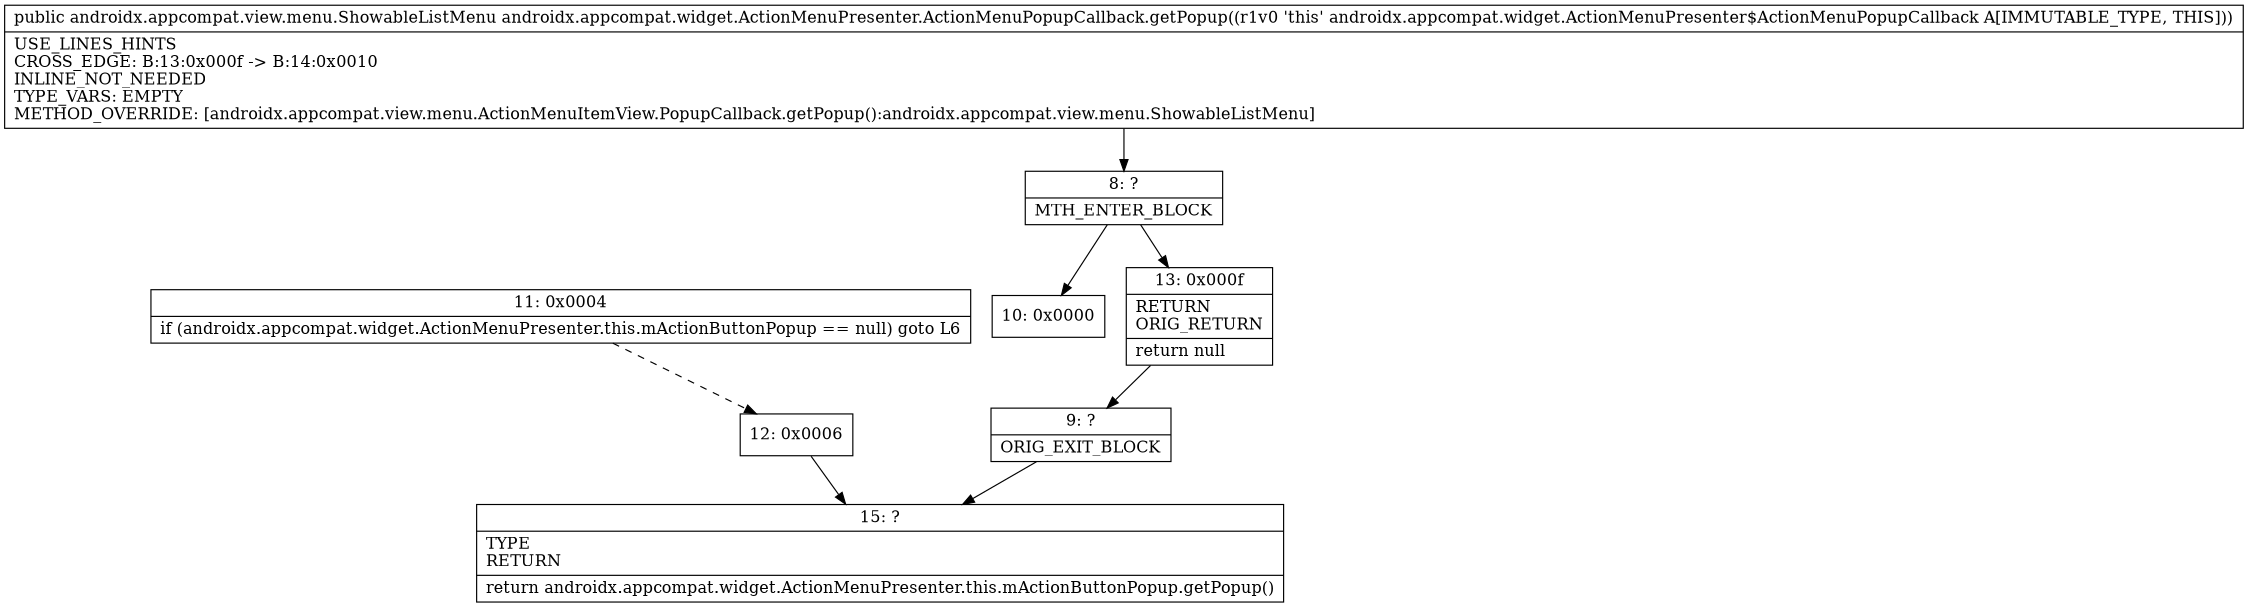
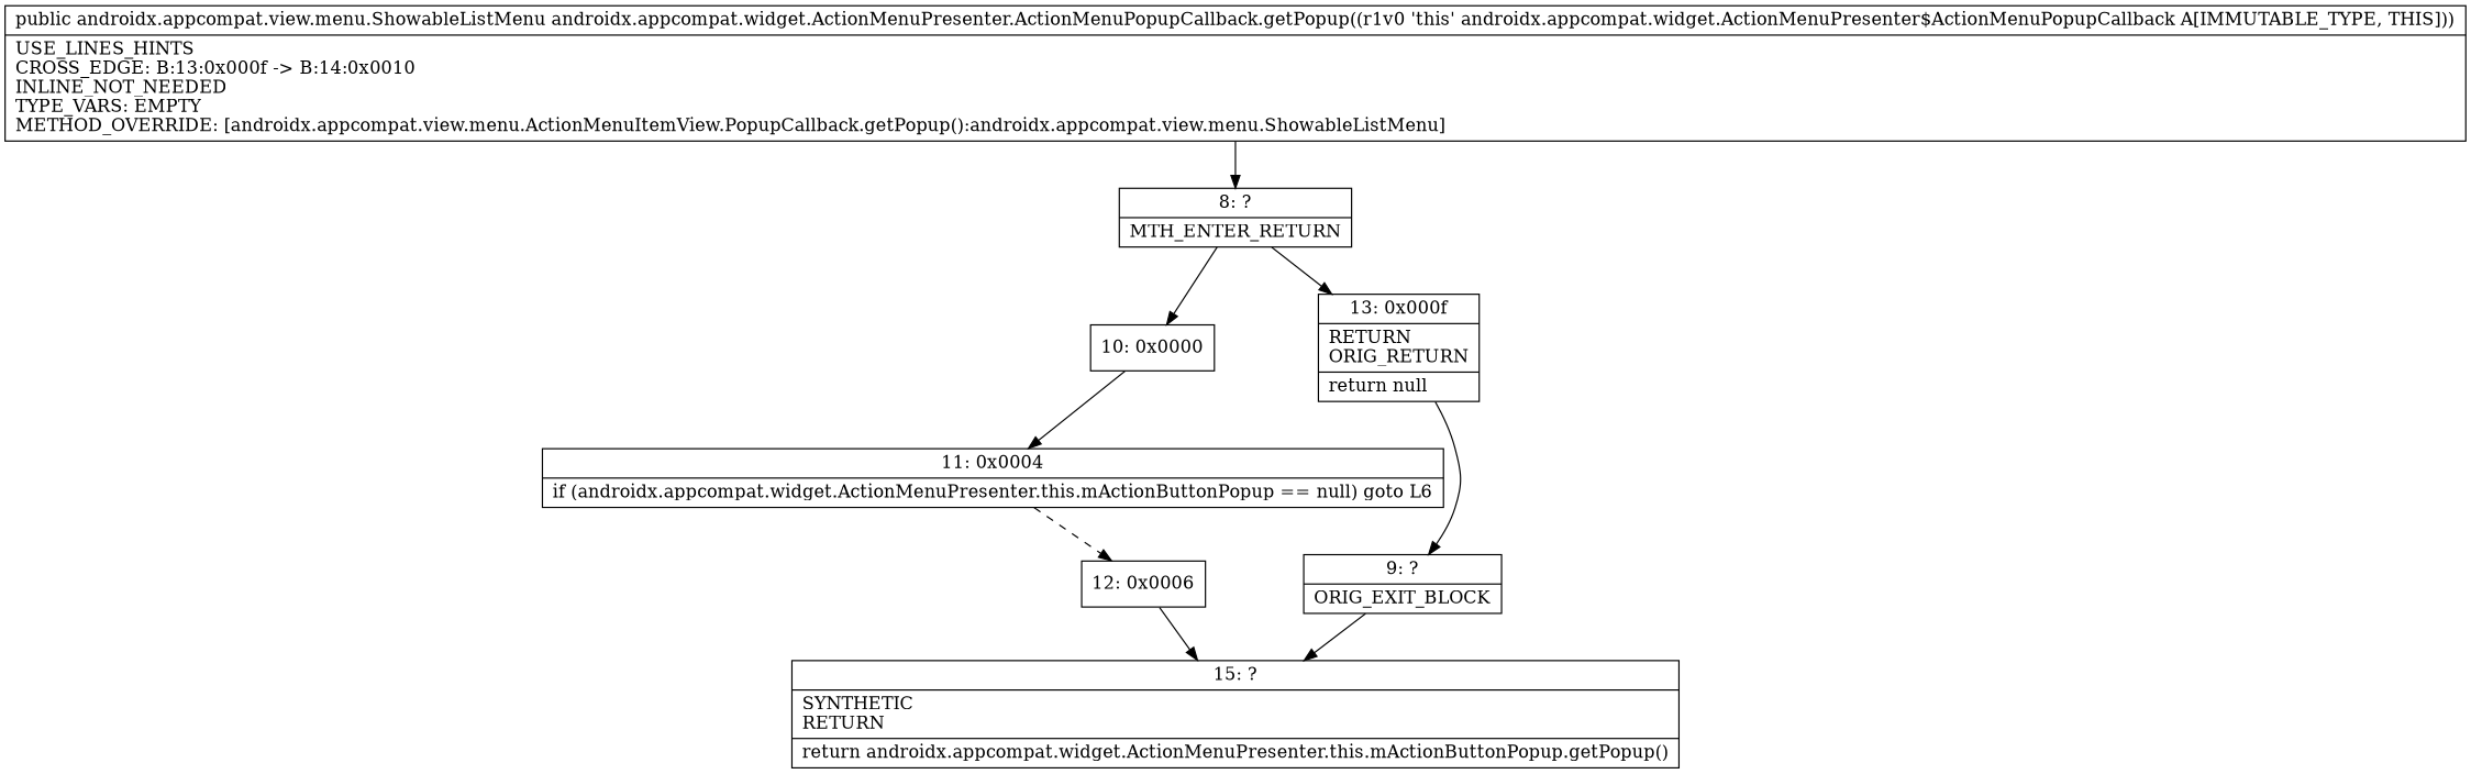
  digraph {
    node [shape=record]
-   n1 [label="{8\:\ ?|MTH_ENTER_BLOCK\l}"]
+   n1 [label="{8\:\ ?|MTH_ENTER_RETURN\l}"]
    n2 [label="{10\:\ 0x0000}"]
    n3 [label="{13\:\ 0x000f|RETURN\lORIG_RETURN\l|return null\l}"]
    n4 [label="{11\:\ 0x0004|if (androidx.appcompat.widget.ActionMenuPresenter.this.mActionButtonPopup == null) goto L6\l}"]
    n5 [label="{12\:\ 0x0006}"]
-   n6 [label="{15\:\ ?|TYPE\lRETURN\l|return androidx.appcompat.widget.ActionMenuPresenter.this.mActionButtonPopup.getPopup()\l}"]
+   n6 [label="{15\:\ ?|SYNTHETIC\lRETURN\l|return androidx.appcompat.widget.ActionMenuPresenter.this.mActionButtonPopup.getPopup()\l}"]
    n7 [label="{9\:\ ?|ORIG_EXIT_BLOCK\l}"]
    n8 [label="{public androidx.appcompat.view.menu.ShowableListMenu androidx.appcompat.widget.ActionMenuPresenter.ActionMenuPopupCallback.getPopup((r1v0 'this' androidx.appcompat.widget.ActionMenuPresenter$ActionMenuPopupCallback A[IMMUTABLE_TYPE, THIS]))  | USE_LINES_HINTS\lCROSS_EDGE: B:13:0x000f \-\> B:14:0x0010\lINLINE_NOT_NEEDED\lTYPE_VARS: EMPTY\lMETHOD_OVERRIDE: [androidx.appcompat.view.menu.ActionMenuItemView.PopupCallback.getPopup():androidx.appcompat.view.menu.ShowableListMenu]\l}"]
    n1 -> n2
    n1 -> n3
+   n2 -> n4
    n3 -> n7
    n4 -> n5 [style=dashed]
    n5 -> n6
    n7 -> n6
    n8 -> n1
  }
